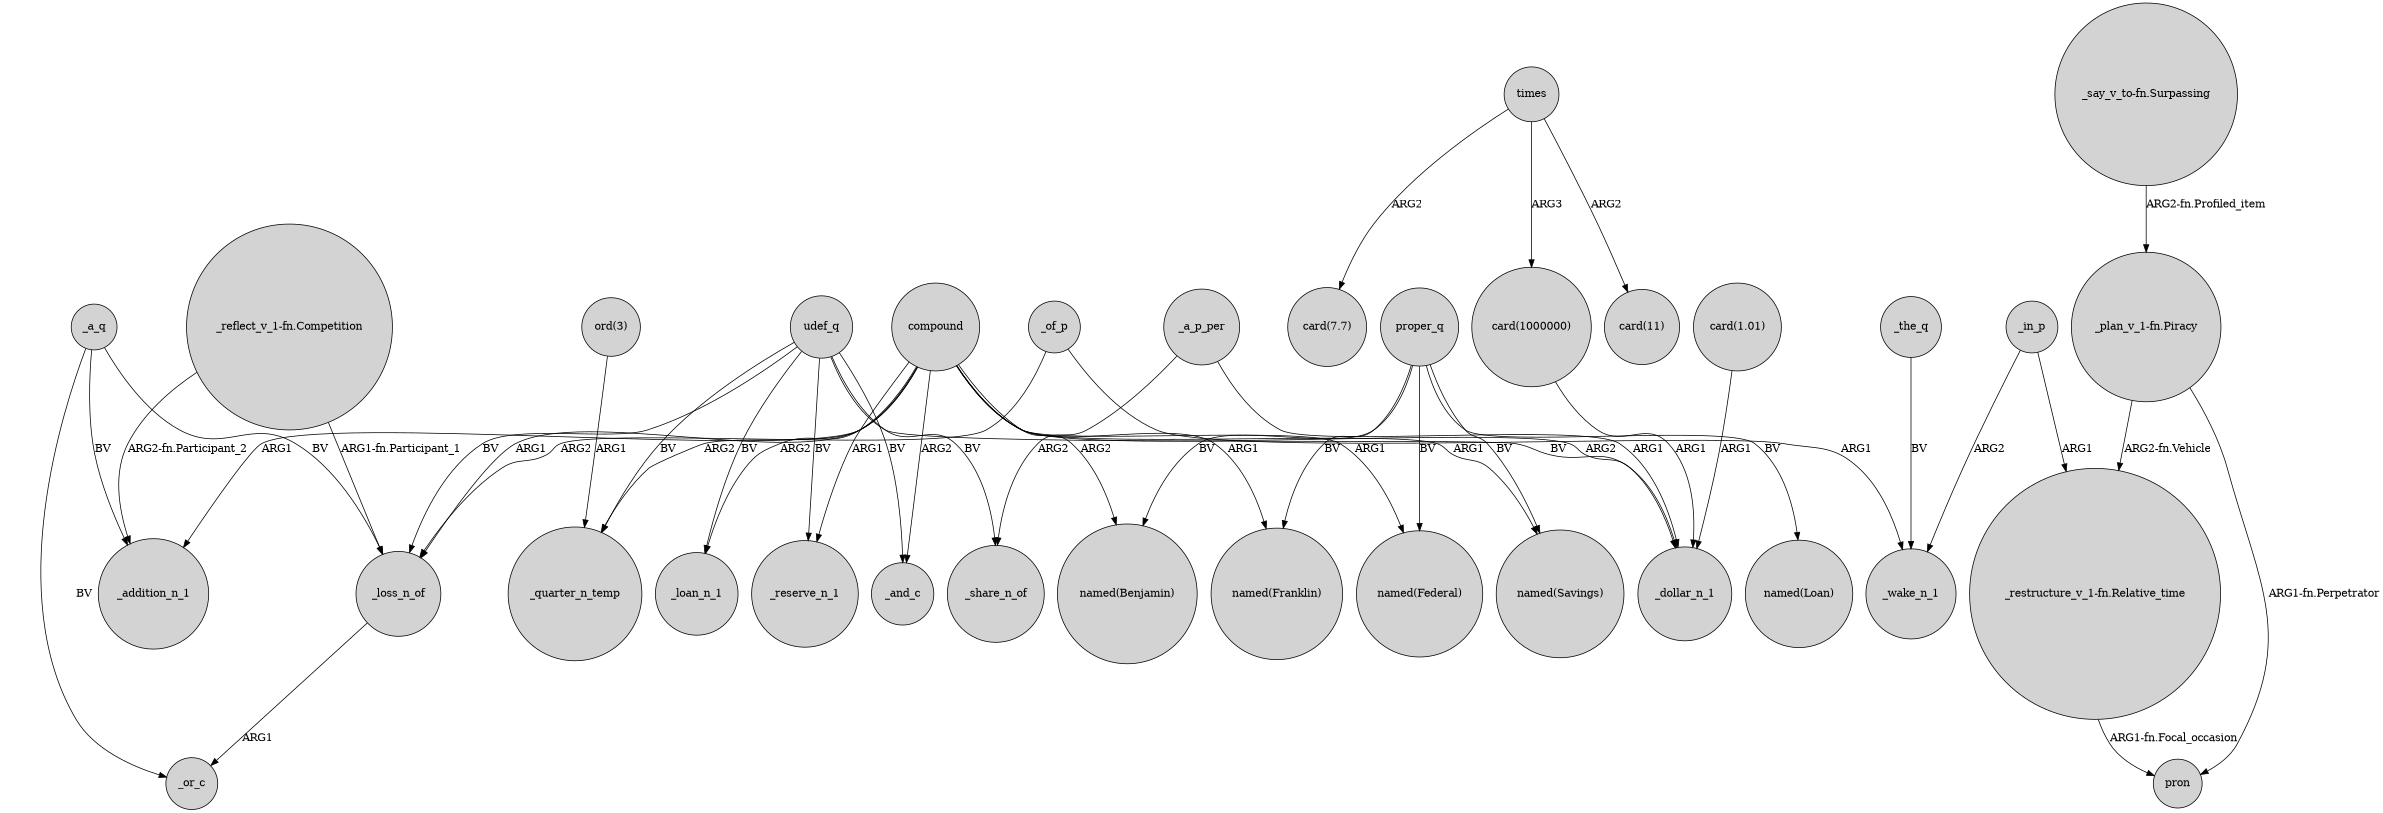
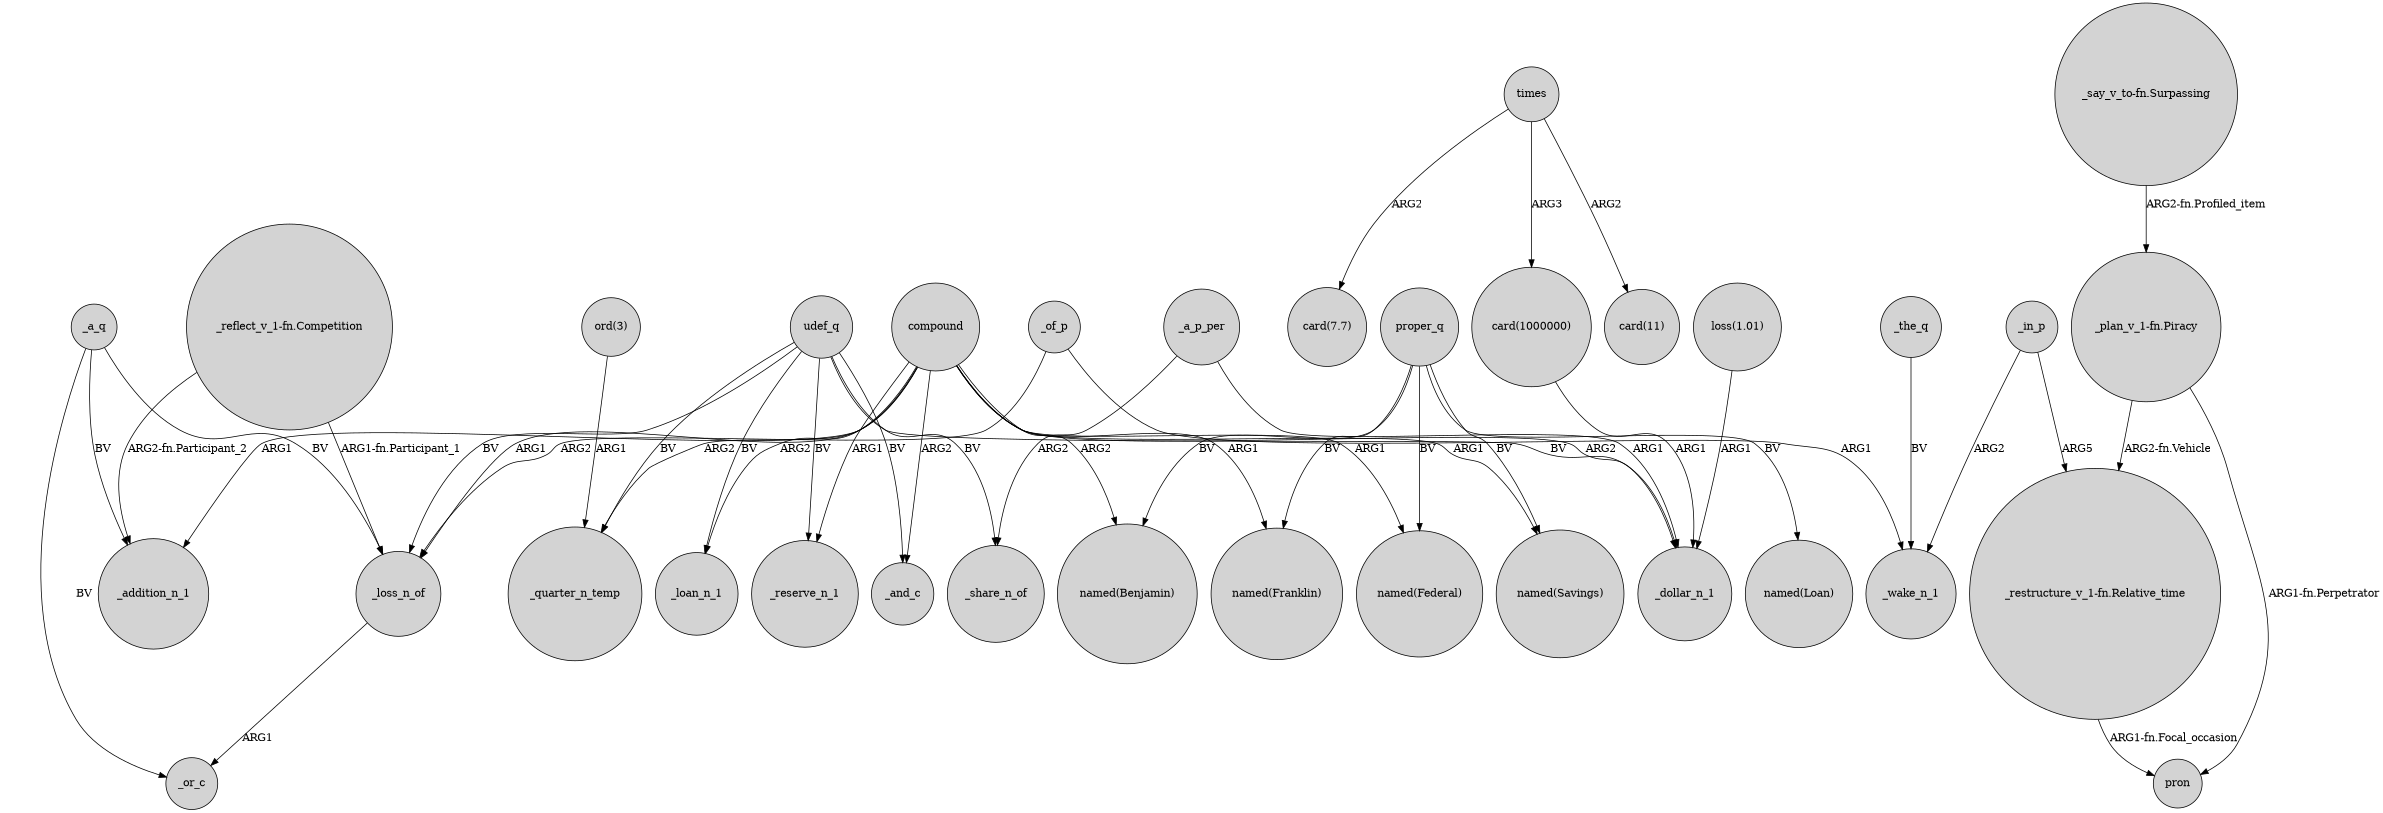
  digraph {
    node [shape=circle style=filled]
    _a_q
    _loss_n_of
    _addition_n_1
    _or_c
    times
    "card(7.7)"
    "card(11)"
    "card(1000000)"
    _dollar_n_1
    proper_q
    "named(Loan)"
    "named(Federal)"
    "named(Franklin)"
    "named(Savings)"
    "named(Benjamin)"
    udef_q
    _reserve_n_1
    _quarter_n_temp
    _loan_n_1
    _and_c
    _share_n_of
    "ord(3)"
    "_reflect_v_1-fn.Competition"
    compound
    _of_p
    _wake_n_1
    "_plan_v_1-fn.Piracy"
    pron
    "_restructure_v_1-fn.Relative_time"
    "_say_v_to-fn.Surpassing"
    _a_p_per
    _in_p
-   "card(1.01)"
+   "card(1.01)" [label="loss(1.01)"]
    _the_q
    _a_q -> _loss_n_of [label=BV]
    _a_q -> _addition_n_1 [label=BV]
    _a_q -> _or_c [label=BV]
    _loss_n_of -> _or_c [label=ARG1]
    times -> "card(7.7)" [label=ARG2]
    times -> "card(11)" [label=ARG2]
    times -> "card(1000000)" [label=ARG3]
    "card(1000000)" -> _dollar_n_1 [label=ARG1]
    proper_q -> "named(Loan)" [label=BV]
    proper_q -> "named(Federal)" [label=BV]
    proper_q -> "named(Franklin)" [label=BV]
    proper_q -> "named(Savings)" [label=BV]
    proper_q -> "named(Benjamin)" [label=BV]
    udef_q -> _loss_n_of [label=BV]
    udef_q -> _dollar_n_1 [label=BV]
    udef_q -> _reserve_n_1 [label=BV]
    udef_q -> _quarter_n_temp [label=BV]
    udef_q -> _loan_n_1 [label=BV]
    udef_q -> _and_c [label=BV]
    udef_q -> _share_n_of [label=BV]
    "ord(3)" -> _quarter_n_temp [label=ARG1]
    "_reflect_v_1-fn.Competition" -> _loss_n_of [label="ARG1-fn.Participant_1"]
    "_reflect_v_1-fn.Competition" -> _addition_n_1 [label="ARG2-fn.Participant_2"]
    compound -> _loss_n_of [label=ARG1]
    compound -> _addition_n_1 [label=ARG1]
    compound -> _dollar_n_1 [label=ARG2]
    compound -> "named(Federal)" [label=ARG1]
    compound -> "named(Franklin)" [label=ARG1]
    compound -> "named(Savings)" [label=ARG1]
    compound -> "named(Benjamin)" [label=ARG2]
    compound -> _reserve_n_1 [label=ARG1]
    compound -> _quarter_n_temp [label=ARG2]
    compound -> _loan_n_1 [label=ARG2]
    compound -> _and_c [label=ARG2]
    _of_p -> _loss_n_of [label=ARG2]
    _of_p -> _wake_n_1 [label=ARG1]
    "_plan_v_1-fn.Piracy" -> pron [label="ARG1-fn.Perpetrator"]
    "_plan_v_1-fn.Piracy" -> "_restructure_v_1-fn.Relative_time" [label="ARG2-fn.Vehicle"]
    "_restructure_v_1-fn.Relative_time" -> pron [label="ARG1-fn.Focal_occasion"]
    "_say_v_to-fn.Surpassing" -> "_plan_v_1-fn.Piracy" [label="ARG2-fn.Profiled_item"]
    _a_p_per -> _dollar_n_1 [label=ARG1]
    _a_p_per -> _share_n_of [label=ARG2]
    _in_p -> _wake_n_1 [label=ARG2]
-   _in_p -> "_restructure_v_1-fn.Relative_time" [label=ARG1]
+   _in_p -> "_restructure_v_1-fn.Relative_time" [label=ARG5]
    "card(1.01)" -> _dollar_n_1 [label=ARG1]
    _the_q -> _wake_n_1 [label=BV]
  }
